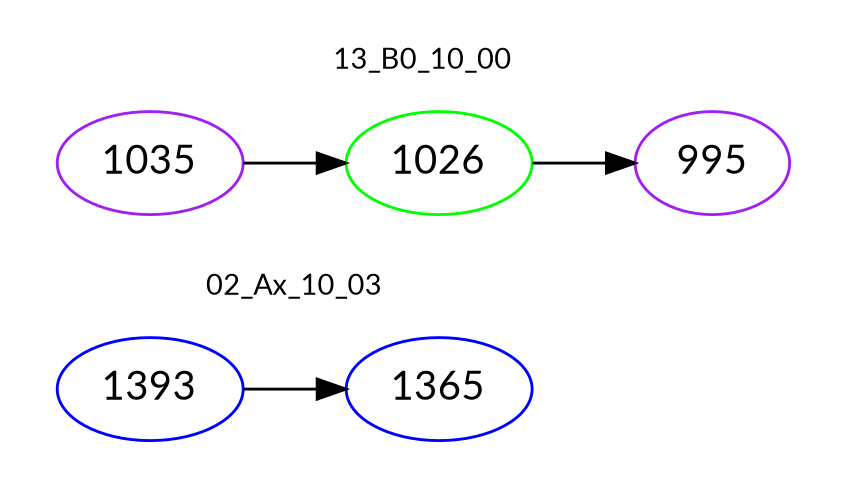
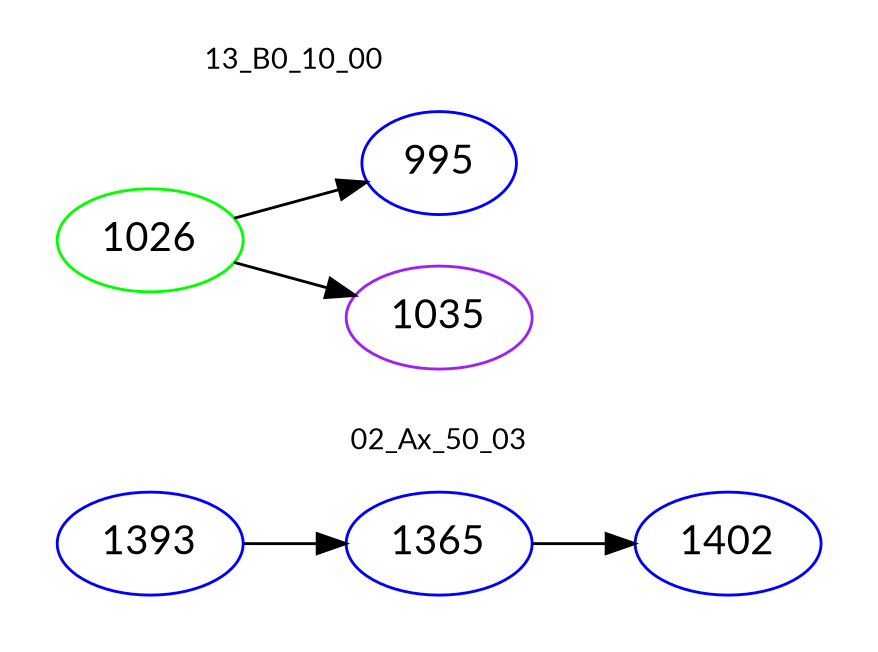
  digraph {
    fontname=Lato
    rankdir=LR
    node [color=blue fontname=Lato]
    edge [color=black fontname=Lato]
    n1 [label=1393]
    n2 [label=1365]
+   n3 [label=1402]
    n4 [color=purple label=1035]
    n5 [color=green label=1026]
-   n6 [color=purple label=995]
+   n6 [label=995]
    subgraph cluster_1 {
      color=white
      fontsize=10
-     label="02_Ax_10_03"
+     label="02_Ax_50_03"
      n1
      n2
+     n3
    }
    subgraph cluster_2 {
      color=white
      fontsize=10
      label="13_B0_10_00"
      n4
      n5
      n6
    }
    n1 -> n2
-   n4 -> n5
+   n2 -> n3
+   n5 -> n4
    n5 -> n6
  }
